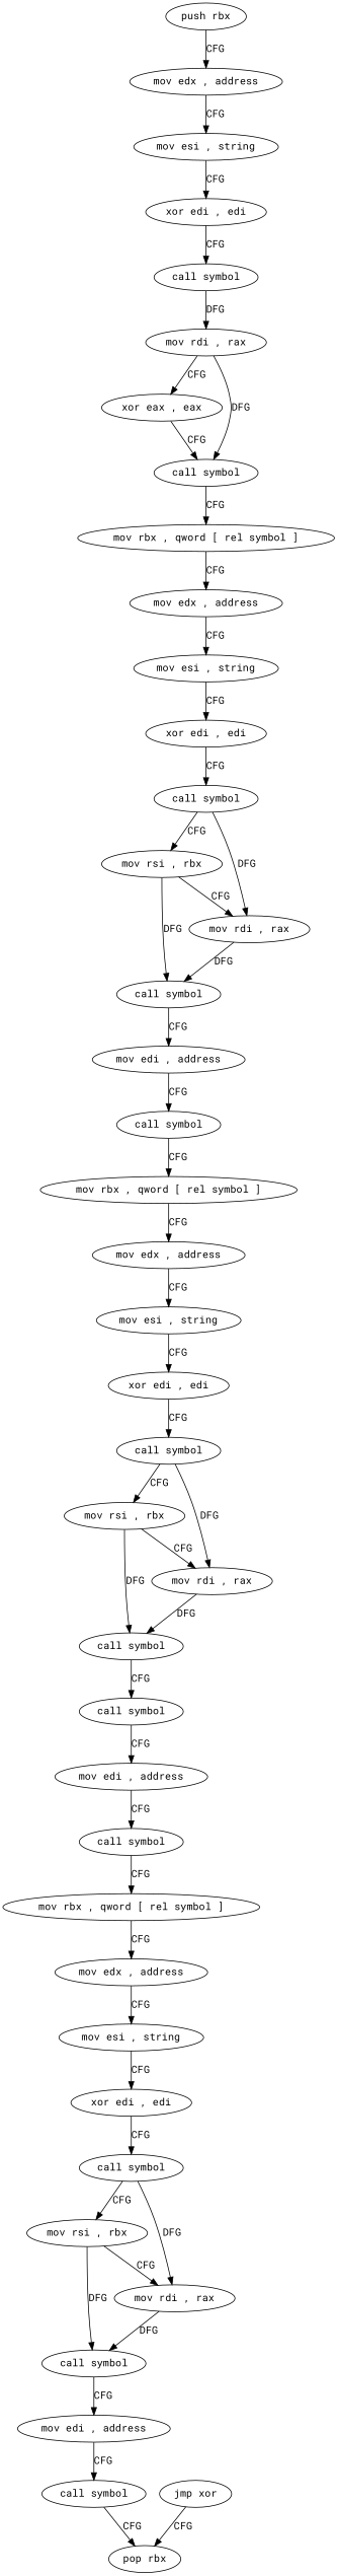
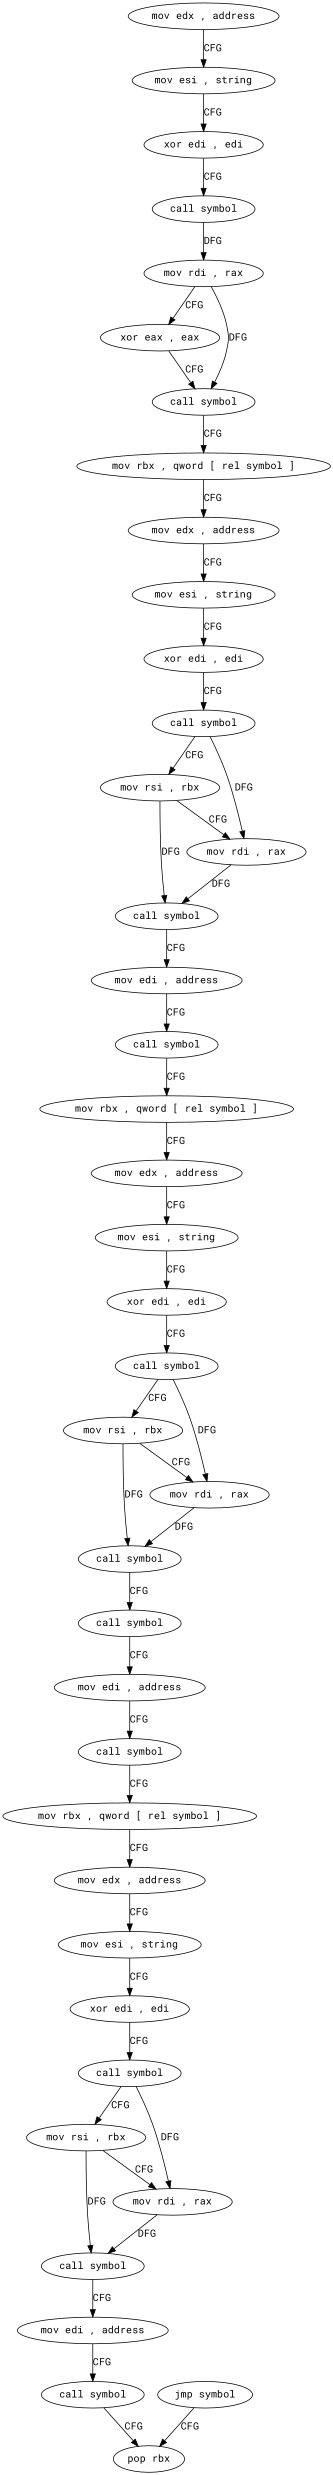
  digraph {
    fontname="Roboto Mono"
    node [fontname="Roboto Mono"]
    edge [fontname="Roboto Mono"]
-   n1 [label="push rbx"]
    n2 [label="mov edx , address"]
    n3 [label="mov esi , string"]
    n4 [label="xor edi , edi"]
    n5 [label="call symbol"]
    n6 [label="mov rdi , rax"]
    n7 [label="xor eax , eax"]
    n8 [label="call symbol"]
    n9 [label="mov rbx , qword [ rel symbol ]"]
    n10 [label="mov edx , address"]
    n11 [label="mov esi , string"]
    n12 [label="xor edi , edi"]
    n13 [label="call symbol"]
    n14 [label="mov rsi , rbx"]
    n15 [label="mov rdi , rax"]
    n16 [label="call symbol"]
    n17 [label="mov edi , address"]
    n18 [label="call symbol"]
    n19 [label="mov rbx , qword [ rel symbol ]"]
    n20 [label="mov edx , address"]
    n21 [label="mov esi , string"]
    n22 [label="xor edi , edi"]
    n23 [label="call symbol"]
    n24 [label="mov rsi , rbx"]
    n25 [label="mov rdi , rax"]
    n26 [label="call symbol"]
    n27 [label="call symbol"]
    n28 [label="mov edi , address"]
    n29 [label="call symbol"]
    n30 [label="mov rbx , qword [ rel symbol ]"]
    n31 [label="mov edx , address"]
    n32 [label="mov esi , string"]
    n33 [label="xor edi , edi"]
    n34 [label="call symbol"]
    n35 [label="mov rsi , rbx"]
    n36 [label="mov rdi , rax"]
    n37 [label="call symbol"]
    n38 [label="mov edi , address"]
    n39 [label="call symbol"]
    n40 [label="pop rbx"]
-   n41 [label="jmp xor"]
-   n1 -> n2 [label=CFG]
+   n41 [label="jmp symbol"]
    n2 -> n3 [label=CFG]
    n3 -> n4 [label=CFG]
    n4 -> n5 [label=CFG]
    n5 -> n6 [label=DFG]
    n6 -> n7 [label=CFG]
    n6 -> n8 [label=DFG]
    n7 -> n8 [label=CFG]
    n8 -> n9 [label=CFG]
    n9 -> n10 [label=CFG]
    n10 -> n11 [label=CFG]
    n11 -> n12 [label=CFG]
    n12 -> n13 [label=CFG]
    n13 -> n14 [label=CFG]
    n13 -> n15 [label=DFG]
    n14 -> n15 [label=CFG]
    n14 -> n16 [label=DFG]
    n15 -> n16 [label=DFG]
    n16 -> n17 [label=CFG]
    n17 -> n18 [label=CFG]
    n18 -> n19 [label=CFG]
    n19 -> n20 [label=CFG]
    n20 -> n21 [label=CFG]
    n21 -> n22 [label=CFG]
    n22 -> n23 [label=CFG]
    n23 -> n24 [label=CFG]
    n23 -> n25 [label=DFG]
    n24 -> n25 [label=CFG]
    n24 -> n26 [label=DFG]
    n25 -> n26 [label=DFG]
    n26 -> n27 [label=CFG]
    n27 -> n28 [label=CFG]
    n28 -> n29 [label=CFG]
    n29 -> n30 [label=CFG]
    n30 -> n31 [label=CFG]
    n31 -> n32 [label=CFG]
    n32 -> n33 [label=CFG]
    n33 -> n34 [label=CFG]
    n34 -> n35 [label=CFG]
    n34 -> n36 [label=DFG]
    n35 -> n36 [label=CFG]
    n35 -> n37 [label=DFG]
    n36 -> n37 [label=DFG]
    n37 -> n38 [label=CFG]
    n38 -> n39 [label=CFG]
    n39 -> n40 [label=CFG]
    n41 -> n40 [label=CFG]
  }
